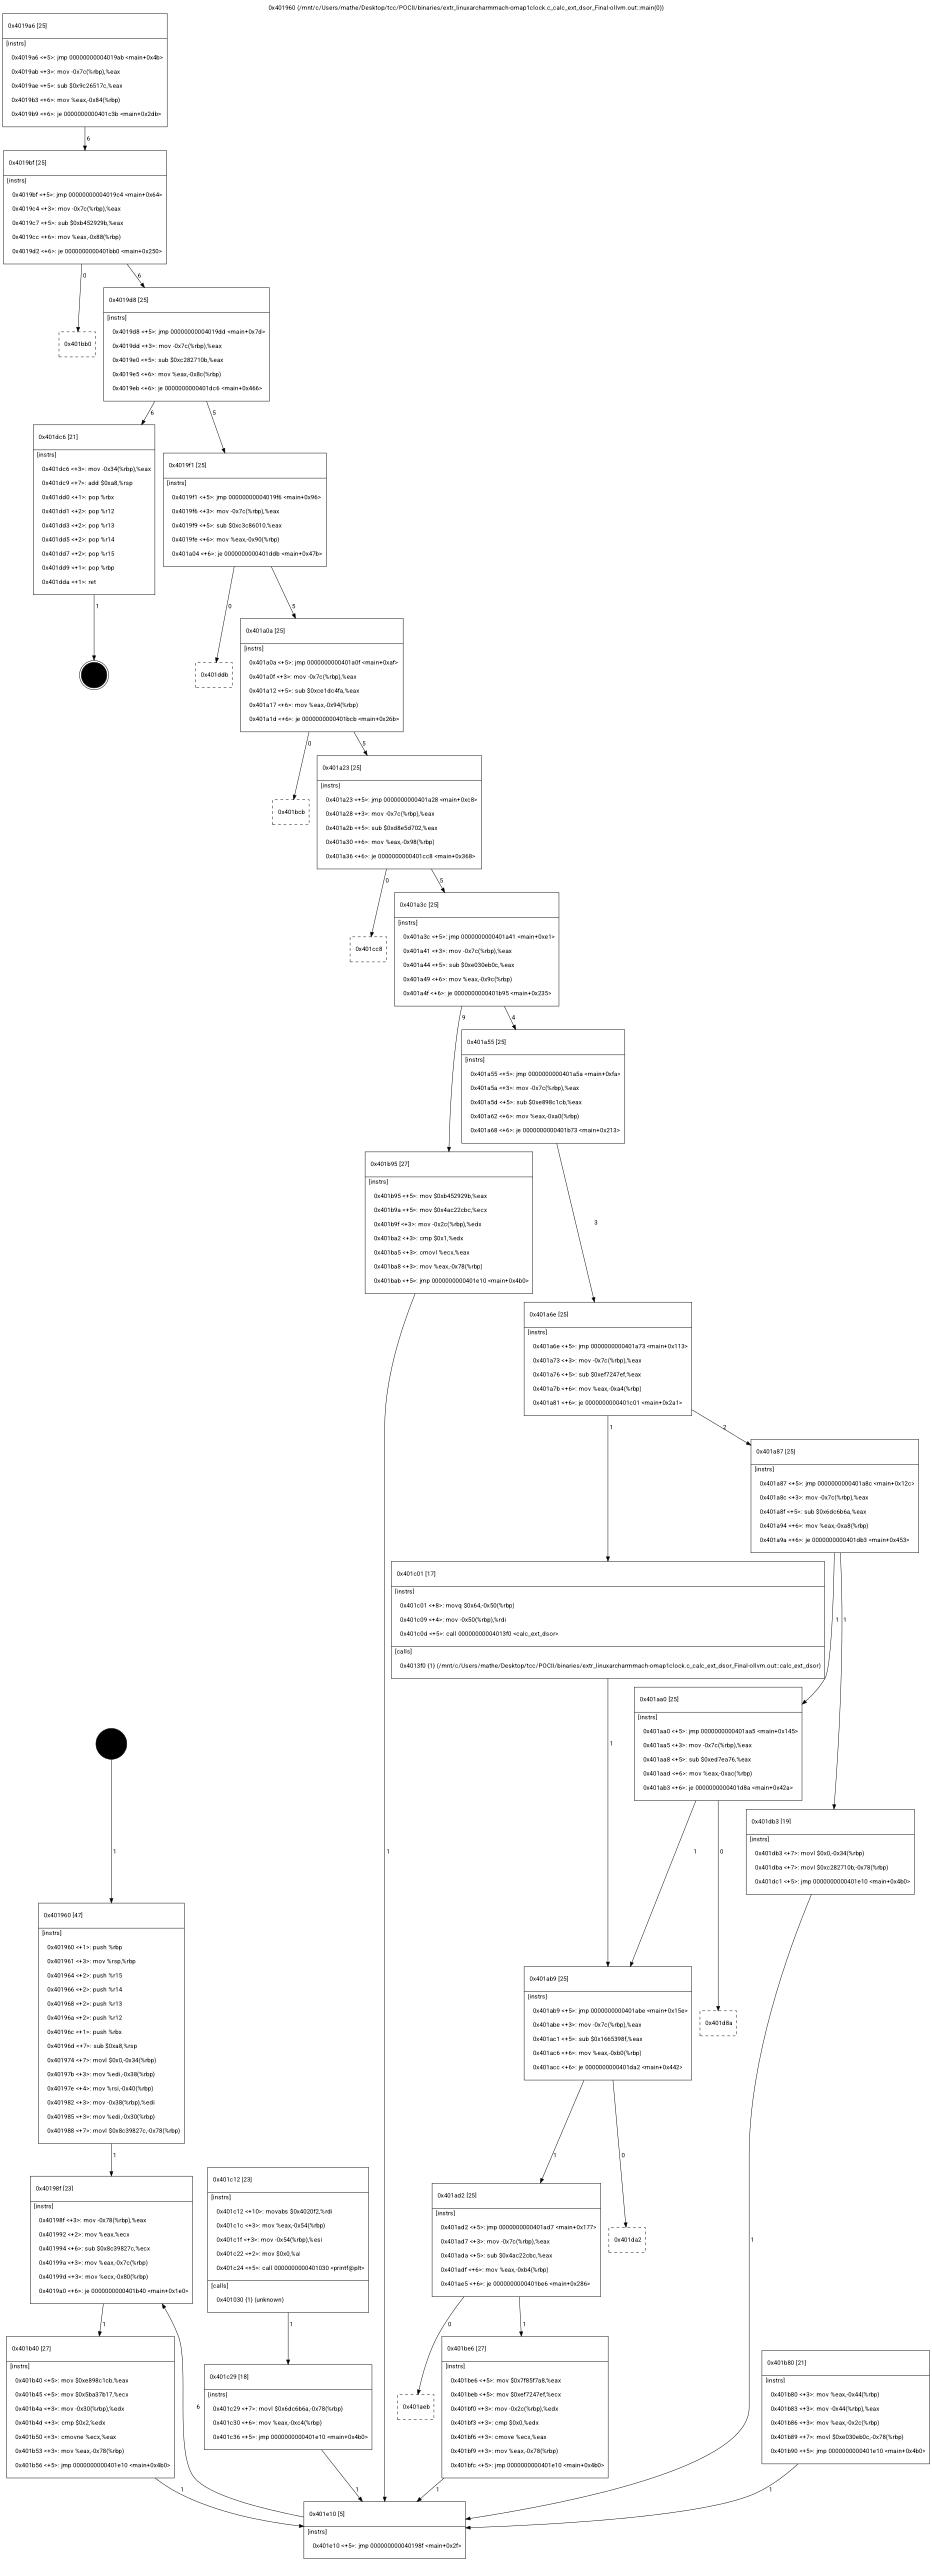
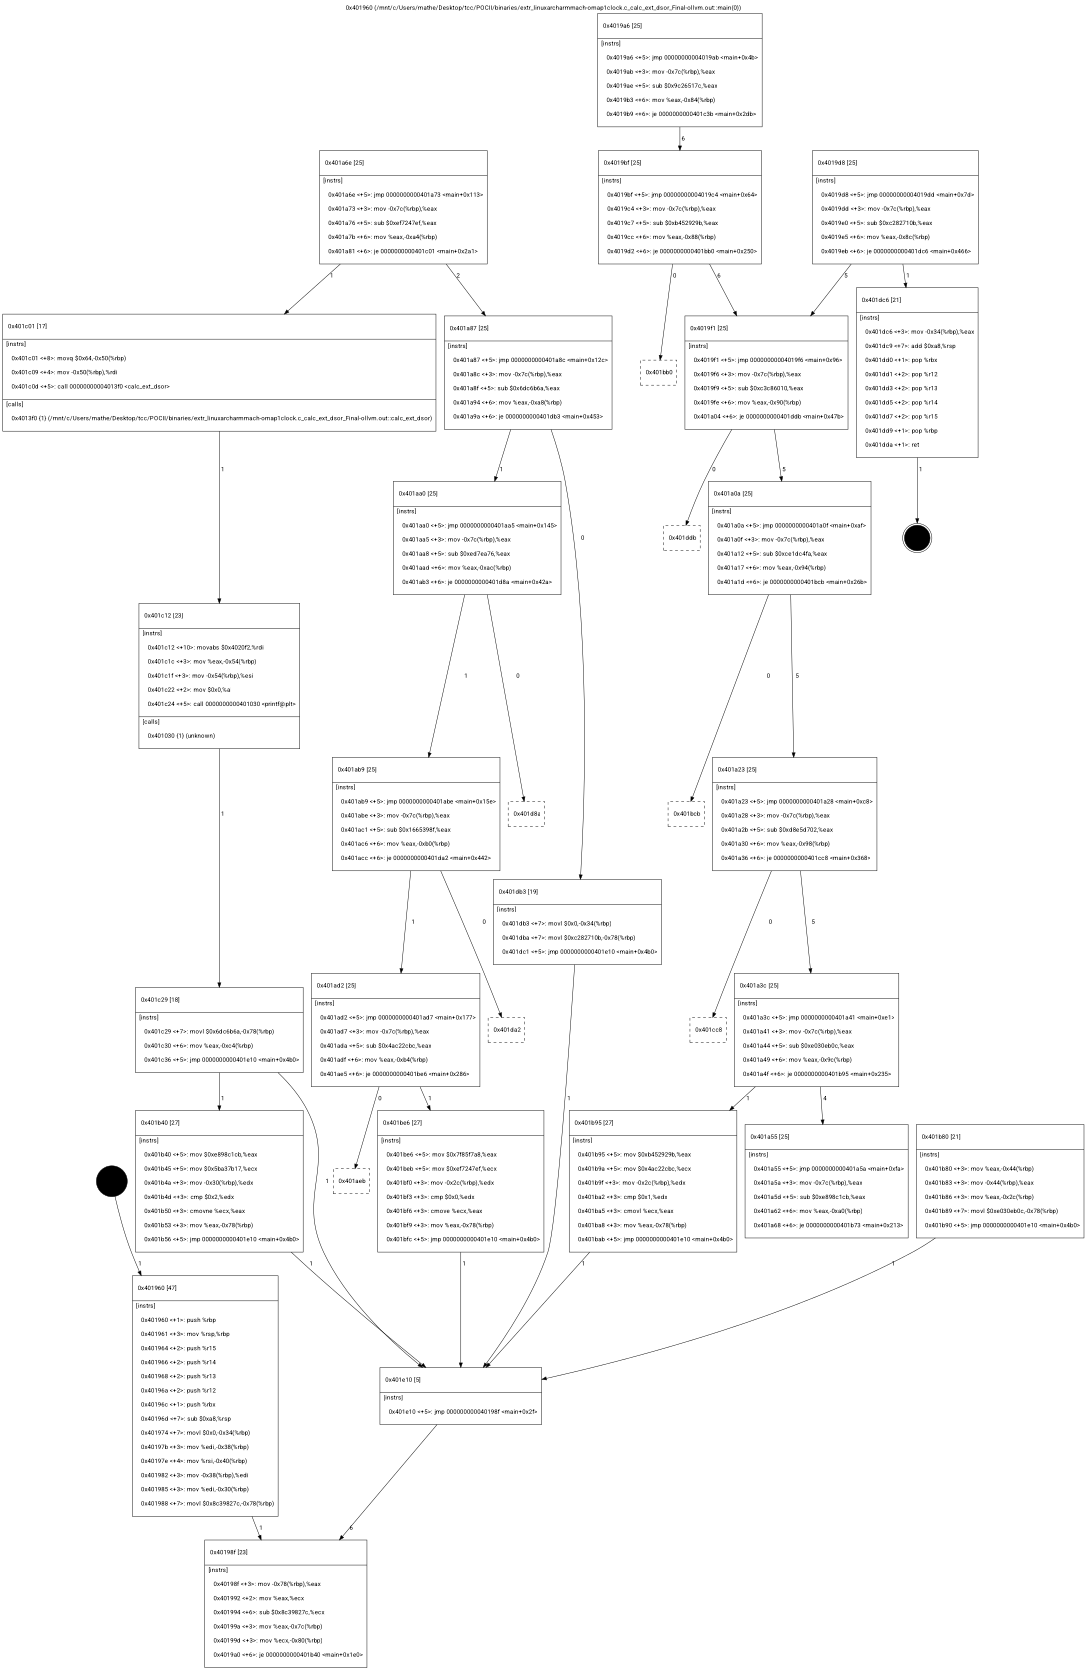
  digraph {
    fontname=Roboto
    label="0x401960 (/mnt/c/Users/mathe/Desktop/tcc/POCII/binaries/extr_linuxarcharmmach-omap1clock.c_calc_ext_dsor_Final-ollvm.out::main(0))"
    labelloc=t
    node [fontname=Roboto shape=record]
    edge [fontname=Roboto]
    Entry [fillcolor=black height=0.3 shape=circle style=filled width=0.3]
    n2 [label="{\n     0x401960 [47]\l\n     | [instrs]\l\n     &nbsp;&nbsp;0x401960 \<+1\>: push %rbp\l\n     &nbsp;&nbsp;0x401961 \<+3\>: mov %rsp,%rbp\l\n     &nbsp;&nbsp;0x401964 \<+2\>: push %r15\l\n     &nbsp;&nbsp;0x401966 \<+2\>: push %r14\l\n     &nbsp;&nbsp;0x401968 \<+2\>: push %r13\l\n     &nbsp;&nbsp;0x40196a \<+2\>: push %r12\l\n     &nbsp;&nbsp;0x40196c \<+1\>: push %rbx\l\n     &nbsp;&nbsp;0x40196d \<+7\>: sub $0xa8,%rsp\l\n     &nbsp;&nbsp;0x401974 \<+7\>: movl $0x0,-0x34(%rbp)\l\n     &nbsp;&nbsp;0x40197b \<+3\>: mov %edi,-0x38(%rbp)\l\n     &nbsp;&nbsp;0x40197e \<+4\>: mov %rsi,-0x40(%rbp)\l\n     &nbsp;&nbsp;0x401982 \<+3\>: mov -0x38(%rbp),%edi\l\n     &nbsp;&nbsp;0x401985 \<+3\>: mov %edi,-0x30(%rbp)\l\n     &nbsp;&nbsp;0x401988 \<+7\>: movl $0x8c39827c,-0x78(%rbp)\l\n  }"]
    n3 [label="{\n     0x40198f [23]\l\n     | [instrs]\l\n     &nbsp;&nbsp;0x40198f \<+3\>: mov -0x78(%rbp),%eax\l\n     &nbsp;&nbsp;0x401992 \<+2\>: mov %eax,%ecx\l\n     &nbsp;&nbsp;0x401994 \<+6\>: sub $0x8c39827c,%ecx\l\n     &nbsp;&nbsp;0x40199a \<+3\>: mov %eax,-0x7c(%rbp)\l\n     &nbsp;&nbsp;0x40199d \<+3\>: mov %ecx,-0x80(%rbp)\l\n     &nbsp;&nbsp;0x4019a0 \<+6\>: je 0000000000401b40 \<main+0x1e0\>\l\n  }"]
    n4 [label="{\n     0x401b40 [27]\l\n     | [instrs]\l\n     &nbsp;&nbsp;0x401b40 \<+5\>: mov $0xe898c1cb,%eax\l\n     &nbsp;&nbsp;0x401b45 \<+5\>: mov $0x5ba37b17,%ecx\l\n     &nbsp;&nbsp;0x401b4a \<+3\>: mov -0x30(%rbp),%edx\l\n     &nbsp;&nbsp;0x401b4d \<+3\>: cmp $0x2,%edx\l\n     &nbsp;&nbsp;0x401b50 \<+3\>: cmovne %ecx,%eax\l\n     &nbsp;&nbsp;0x401b53 \<+3\>: mov %eax,-0x78(%rbp)\l\n     &nbsp;&nbsp;0x401b56 \<+5\>: jmp 0000000000401e10 \<main+0x4b0\>\l\n  }"]
    n5 [label="{\n     0x401e10 [5]\l\n     | [instrs]\l\n     &nbsp;&nbsp;0x401e10 \<+5\>: jmp 000000000040198f \<main+0x2f\>\l\n  }"]
    n6 [label="{\n     0x4019a6 [25]\l\n     | [instrs]\l\n     &nbsp;&nbsp;0x4019a6 \<+5\>: jmp 00000000004019ab \<main+0x4b\>\l\n     &nbsp;&nbsp;0x4019ab \<+3\>: mov -0x7c(%rbp),%eax\l\n     &nbsp;&nbsp;0x4019ae \<+5\>: sub $0x9c26517c,%eax\l\n     &nbsp;&nbsp;0x4019b3 \<+6\>: mov %eax,-0x84(%rbp)\l\n     &nbsp;&nbsp;0x4019b9 \<+6\>: je 0000000000401c3b \<main+0x2db\>\l\n  }"]
    n7 [label="{\n     0x4019bf [25]\l\n     | [instrs]\l\n     &nbsp;&nbsp;0x4019bf \<+5\>: jmp 00000000004019c4 \<main+0x64\>\l\n     &nbsp;&nbsp;0x4019c4 \<+3\>: mov -0x7c(%rbp),%eax\l\n     &nbsp;&nbsp;0x4019c7 \<+5\>: sub $0xb452929b,%eax\l\n     &nbsp;&nbsp;0x4019cc \<+6\>: mov %eax,-0x88(%rbp)\l\n     &nbsp;&nbsp;0x4019d2 \<+6\>: je 0000000000401bb0 \<main+0x250\>\l\n  }"]
    n8 [label="{\n     0x401bb0\l\n  }" style=dashed]
    n9 [label="{\n     0x4019d8 [25]\l\n     | [instrs]\l\n     &nbsp;&nbsp;0x4019d8 \<+5\>: jmp 00000000004019dd \<main+0x7d\>\l\n     &nbsp;&nbsp;0x4019dd \<+3\>: mov -0x7c(%rbp),%eax\l\n     &nbsp;&nbsp;0x4019e0 \<+5\>: sub $0xc282710b,%eax\l\n     &nbsp;&nbsp;0x4019e5 \<+6\>: mov %eax,-0x8c(%rbp)\l\n     &nbsp;&nbsp;0x4019eb \<+6\>: je 0000000000401dc6 \<main+0x466\>\l\n  }"]
    Exit [fillcolor=black height=0.3 peripheries=2 shape=circle style=filled width=0.3]
    n11 [label="{\n     0x401dc6 [21]\l\n     | [instrs]\l\n     &nbsp;&nbsp;0x401dc6 \<+3\>: mov -0x34(%rbp),%eax\l\n     &nbsp;&nbsp;0x401dc9 \<+7\>: add $0xa8,%rsp\l\n     &nbsp;&nbsp;0x401dd0 \<+1\>: pop %rbx\l\n     &nbsp;&nbsp;0x401dd1 \<+2\>: pop %r12\l\n     &nbsp;&nbsp;0x401dd3 \<+2\>: pop %r13\l\n     &nbsp;&nbsp;0x401dd5 \<+2\>: pop %r14\l\n     &nbsp;&nbsp;0x401dd7 \<+2\>: pop %r15\l\n     &nbsp;&nbsp;0x401dd9 \<+1\>: pop %rbp\l\n     &nbsp;&nbsp;0x401dda \<+1\>: ret\l\n  }"]
    n12 [label="{\n     0x4019f1 [25]\l\n     | [instrs]\l\n     &nbsp;&nbsp;0x4019f1 \<+5\>: jmp 00000000004019f6 \<main+0x96\>\l\n     &nbsp;&nbsp;0x4019f6 \<+3\>: mov -0x7c(%rbp),%eax\l\n     &nbsp;&nbsp;0x4019f9 \<+5\>: sub $0xc3c86010,%eax\l\n     &nbsp;&nbsp;0x4019fe \<+6\>: mov %eax,-0x90(%rbp)\l\n     &nbsp;&nbsp;0x401a04 \<+6\>: je 0000000000401ddb \<main+0x47b\>\l\n  }"]
    n13 [label="{\n     0x401c29 [18]\l\n     | [instrs]\l\n     &nbsp;&nbsp;0x401c29 \<+7\>: movl $0x6dc6b6a,-0x78(%rbp)\l\n     &nbsp;&nbsp;0x401c30 \<+6\>: mov %eax,-0xc4(%rbp)\l\n     &nbsp;&nbsp;0x401c36 \<+5\>: jmp 0000000000401e10 \<main+0x4b0\>\l\n  }"]
    n14 [label="{\n     0x401ddb\l\n  }" style=dashed]
    n15 [label="{\n     0x401a0a [25]\l\n     | [instrs]\l\n     &nbsp;&nbsp;0x401a0a \<+5\>: jmp 0000000000401a0f \<main+0xaf\>\l\n     &nbsp;&nbsp;0x401a0f \<+3\>: mov -0x7c(%rbp),%eax\l\n     &nbsp;&nbsp;0x401a12 \<+5\>: sub $0xce1dc4fa,%eax\l\n     &nbsp;&nbsp;0x401a17 \<+6\>: mov %eax,-0x94(%rbp)\l\n     &nbsp;&nbsp;0x401a1d \<+6\>: je 0000000000401bcb \<main+0x26b\>\l\n  }"]
    n16 [label="{\n     0x401c12 [23]\l\n     | [instrs]\l\n     &nbsp;&nbsp;0x401c12 \<+10\>: movabs $0x4020f2,%rdi\l\n     &nbsp;&nbsp;0x401c1c \<+3\>: mov %eax,-0x54(%rbp)\l\n     &nbsp;&nbsp;0x401c1f \<+3\>: mov -0x54(%rbp),%esi\l\n     &nbsp;&nbsp;0x401c22 \<+2\>: mov $0x0,%al\l\n     &nbsp;&nbsp;0x401c24 \<+5\>: call 0000000000401030 \<printf@plt\>\l\n     | [calls]\l\n     &nbsp;&nbsp;0x401030 \{1\} (unknown)\l\n  }"]
    n17 [label="{\n     0x401bcb\l\n  }" style=dashed]
    n18 [label="{\n     0x401a23 [25]\l\n     | [instrs]\l\n     &nbsp;&nbsp;0x401a23 \<+5\>: jmp 0000000000401a28 \<main+0xc8\>\l\n     &nbsp;&nbsp;0x401a28 \<+3\>: mov -0x7c(%rbp),%eax\l\n     &nbsp;&nbsp;0x401a2b \<+5\>: sub $0xd8e5d702,%eax\l\n     &nbsp;&nbsp;0x401a30 \<+6\>: mov %eax,-0x98(%rbp)\l\n     &nbsp;&nbsp;0x401a36 \<+6\>: je 0000000000401cc8 \<main+0x368\>\l\n  }"]
    n19 [label="{\n     0x401aeb\l\n  }" style=dashed]
    n20 [label="{\n     0x401cc8\l\n  }" style=dashed]
    n21 [label="{\n     0x401a3c [25]\l\n     | [instrs]\l\n     &nbsp;&nbsp;0x401a3c \<+5\>: jmp 0000000000401a41 \<main+0xe1\>\l\n     &nbsp;&nbsp;0x401a41 \<+3\>: mov -0x7c(%rbp),%eax\l\n     &nbsp;&nbsp;0x401a44 \<+5\>: sub $0xe030eb0c,%eax\l\n     &nbsp;&nbsp;0x401a49 \<+6\>: mov %eax,-0x9c(%rbp)\l\n     &nbsp;&nbsp;0x401a4f \<+6\>: je 0000000000401b95 \<main+0x235\>\l\n  }"]
    n22 [label="{\n     0x401be6 [27]\l\n     | [instrs]\l\n     &nbsp;&nbsp;0x401be6 \<+5\>: mov $0x7f85f7a8,%eax\l\n     &nbsp;&nbsp;0x401beb \<+5\>: mov $0xef7247ef,%ecx\l\n     &nbsp;&nbsp;0x401bf0 \<+3\>: mov -0x2c(%rbp),%edx\l\n     &nbsp;&nbsp;0x401bf3 \<+3\>: cmp $0x0,%edx\l\n     &nbsp;&nbsp;0x401bf6 \<+3\>: cmove %ecx,%eax\l\n     &nbsp;&nbsp;0x401bf9 \<+3\>: mov %eax,-0x78(%rbp)\l\n     &nbsp;&nbsp;0x401bfc \<+5\>: jmp 0000000000401e10 \<main+0x4b0\>\l\n  }"]
    n23 [label="{\n     0x401b95 [27]\l\n     | [instrs]\l\n     &nbsp;&nbsp;0x401b95 \<+5\>: mov $0xb452929b,%eax\l\n     &nbsp;&nbsp;0x401b9a \<+5\>: mov $0x4ac22cbc,%ecx\l\n     &nbsp;&nbsp;0x401b9f \<+3\>: mov -0x2c(%rbp),%edx\l\n     &nbsp;&nbsp;0x401ba2 \<+3\>: cmp $0x1,%edx\l\n     &nbsp;&nbsp;0x401ba5 \<+3\>: cmovl %ecx,%eax\l\n     &nbsp;&nbsp;0x401ba8 \<+3\>: mov %eax,-0x78(%rbp)\l\n     &nbsp;&nbsp;0x401bab \<+5\>: jmp 0000000000401e10 \<main+0x4b0\>\l\n  }"]
    n24 [label="{\n     0x401a55 [25]\l\n     | [instrs]\l\n     &nbsp;&nbsp;0x401a55 \<+5\>: jmp 0000000000401a5a \<main+0xfa\>\l\n     &nbsp;&nbsp;0x401a5a \<+3\>: mov -0x7c(%rbp),%eax\l\n     &nbsp;&nbsp;0x401a5d \<+5\>: sub $0xe898c1cb,%eax\l\n     &nbsp;&nbsp;0x401a62 \<+6\>: mov %eax,-0xa0(%rbp)\l\n     &nbsp;&nbsp;0x401a68 \<+6\>: je 0000000000401b73 \<main+0x213\>\l\n  }"]
    n25 [label="{\n     0x401ad2 [25]\l\n     | [instrs]\l\n     &nbsp;&nbsp;0x401ad2 \<+5\>: jmp 0000000000401ad7 \<main+0x177\>\l\n     &nbsp;&nbsp;0x401ad7 \<+3\>: mov -0x7c(%rbp),%eax\l\n     &nbsp;&nbsp;0x401ada \<+5\>: sub $0x4ac22cbc,%eax\l\n     &nbsp;&nbsp;0x401adf \<+6\>: mov %eax,-0xb4(%rbp)\l\n     &nbsp;&nbsp;0x401ae5 \<+6\>: je 0000000000401be6 \<main+0x286\>\l\n  }"]
    n26 [label="{\n     0x401a6e [25]\l\n     | [instrs]\l\n     &nbsp;&nbsp;0x401a6e \<+5\>: jmp 0000000000401a73 \<main+0x113\>\l\n     &nbsp;&nbsp;0x401a73 \<+3\>: mov -0x7c(%rbp),%eax\l\n     &nbsp;&nbsp;0x401a76 \<+5\>: sub $0xef7247ef,%eax\l\n     &nbsp;&nbsp;0x401a7b \<+6\>: mov %eax,-0xa4(%rbp)\l\n     &nbsp;&nbsp;0x401a81 \<+6\>: je 0000000000401c01 \<main+0x2a1\>\l\n  }"]
    n27 [label="{\n     0x401da2\l\n  }" style=dashed]
    n28 [label="{\n     0x401c01 [17]\l\n     | [instrs]\l\n     &nbsp;&nbsp;0x401c01 \<+8\>: movq $0x64,-0x50(%rbp)\l\n     &nbsp;&nbsp;0x401c09 \<+4\>: mov -0x50(%rbp),%rdi\l\n     &nbsp;&nbsp;0x401c0d \<+5\>: call 00000000004013f0 \<calc_ext_dsor\>\l\n     | [calls]\l\n     &nbsp;&nbsp;0x4013f0 \{1\} (/mnt/c/Users/mathe/Desktop/tcc/POCII/binaries/extr_linuxarcharmmach-omap1clock.c_calc_ext_dsor_Final-ollvm.out::calc_ext_dsor)\l\n  }"]
    n29 [label="{\n     0x401a87 [25]\l\n     | [instrs]\l\n     &nbsp;&nbsp;0x401a87 \<+5\>: jmp 0000000000401a8c \<main+0x12c\>\l\n     &nbsp;&nbsp;0x401a8c \<+3\>: mov -0x7c(%rbp),%eax\l\n     &nbsp;&nbsp;0x401a8f \<+5\>: sub $0x6dc6b6a,%eax\l\n     &nbsp;&nbsp;0x401a94 \<+6\>: mov %eax,-0xa8(%rbp)\l\n     &nbsp;&nbsp;0x401a9a \<+6\>: je 0000000000401db3 \<main+0x453\>\l\n  }"]
    n30 [label="{\n     0x401ab9 [25]\l\n     | [instrs]\l\n     &nbsp;&nbsp;0x401ab9 \<+5\>: jmp 0000000000401abe \<main+0x15e\>\l\n     &nbsp;&nbsp;0x401abe \<+3\>: mov -0x7c(%rbp),%eax\l\n     &nbsp;&nbsp;0x401ac1 \<+5\>: sub $0x1665398f,%eax\l\n     &nbsp;&nbsp;0x401ac6 \<+6\>: mov %eax,-0xb0(%rbp)\l\n     &nbsp;&nbsp;0x401acc \<+6\>: je 0000000000401da2 \<main+0x442\>\l\n  }"]
    n31 [label="{\n     0x401b80 [21]\l\n     | [instrs]\l\n     &nbsp;&nbsp;0x401b80 \<+3\>: mov %eax,-0x44(%rbp)\l\n     &nbsp;&nbsp;0x401b83 \<+3\>: mov -0x44(%rbp),%eax\l\n     &nbsp;&nbsp;0x401b86 \<+3\>: mov %eax,-0x2c(%rbp)\l\n     &nbsp;&nbsp;0x401b89 \<+7\>: movl $0xe030eb0c,-0x78(%rbp)\l\n     &nbsp;&nbsp;0x401b90 \<+5\>: jmp 0000000000401e10 \<main+0x4b0\>\l\n  }"]
    n32 [label="{\n     0x401aa0 [25]\l\n     | [instrs]\l\n     &nbsp;&nbsp;0x401aa0 \<+5\>: jmp 0000000000401aa5 \<main+0x145\>\l\n     &nbsp;&nbsp;0x401aa5 \<+3\>: mov -0x7c(%rbp),%eax\l\n     &nbsp;&nbsp;0x401aa8 \<+5\>: sub $0xed7ea76,%eax\l\n     &nbsp;&nbsp;0x401aad \<+6\>: mov %eax,-0xac(%rbp)\l\n     &nbsp;&nbsp;0x401ab3 \<+6\>: je 0000000000401d8a \<main+0x42a\>\l\n  }"]
    n33 [label="{\n     0x401db3 [19]\l\n     | [instrs]\l\n     &nbsp;&nbsp;0x401db3 \<+7\>: movl $0x0,-0x34(%rbp)\l\n     &nbsp;&nbsp;0x401dba \<+7\>: movl $0xc282710b,-0x78(%rbp)\l\n     &nbsp;&nbsp;0x401dc1 \<+5\>: jmp 0000000000401e10 \<main+0x4b0\>\l\n  }"]
    n34 [label="{\n     0x401d8a\l\n  }" style=dashed]
    Entry -> n2 [label=" 1"]
    n2 -> n3 [label=" 1"]
-   n3 -> n4 [label=" 1"]
+   n13 -> n4 [label=" 1"]
    n4 -> n5 [label=" 1"]
    n5 -> n3 [label=" 6"]
    n6 -> n7 [label=" 6"]
    n7 -> n8 [label=" 0"]
-   n7 -> n9 [label=" 6"]
-   n9 -> n11 [label=" 6"]
+   n7 -> n12 [label=" 6"]
+   n9 -> n11 [label=" 1"]
    n9 -> n12 [label=" 5"]
    n11 -> Exit [label=" 1"]
    n12 -> n14 [label=" 0"]
    n12 -> n15 [label=" 5"]
    n13 -> n5 [label=" 1"]
    n15 -> n17 [label=" 0"]
    n15 -> n18 [label=" 5"]
    n16 -> n13 [label=" 1"]
    n18 -> n20 [label=" 0"]
    n18 -> n21 [label=" 5"]
-   n21 -> n23 [label=" 9"]
+   n21 -> n23 [label=" 1"]
    n21 -> n24 [label=" 4"]
    n22 -> n5 [label=" 1"]
    n23 -> n5 [label=" 1"]
-   n24 -> n26 [label=" 3"]
    n25 -> n19 [label=" 0"]
    n25 -> n22 [label=" 1"]
    n26 -> n28 [label=" 1"]
    n26 -> n29 [label=" 2"]
-   n28 -> n30 [label=" 1"]
+   n28 -> n16 [label=" 1"]
    n29 -> n32 [label=" 1"]
-   n29 -> n33 [label=" 1"]
+   n29 -> n33 [label=" 0"]
    n30 -> n25 [label=" 1"]
    n30 -> n27 [label=" 0"]
    n31 -> n5 [label=" 1"]
    n32 -> n30 [label=" 1"]
    n32 -> n34 [label=" 0"]
    n33 -> n5 [label=" 1"]
  }
